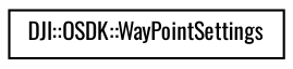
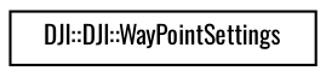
  digraph {
    rankdir=LR
    fontname=Oswald
-   n1 [color=black fillcolor=white fontname=Oswald fontsize=10 height=0.2 label="DJI::OSDK::WayPointSettings" shape=record style=filled width=0.4]
+   n1 [color=black fillcolor=white fontname=Oswald fontsize=10 height=0.2 label="DJI::DJI::WayPointSettings" shape=record style=filled width=0.4]
  }
